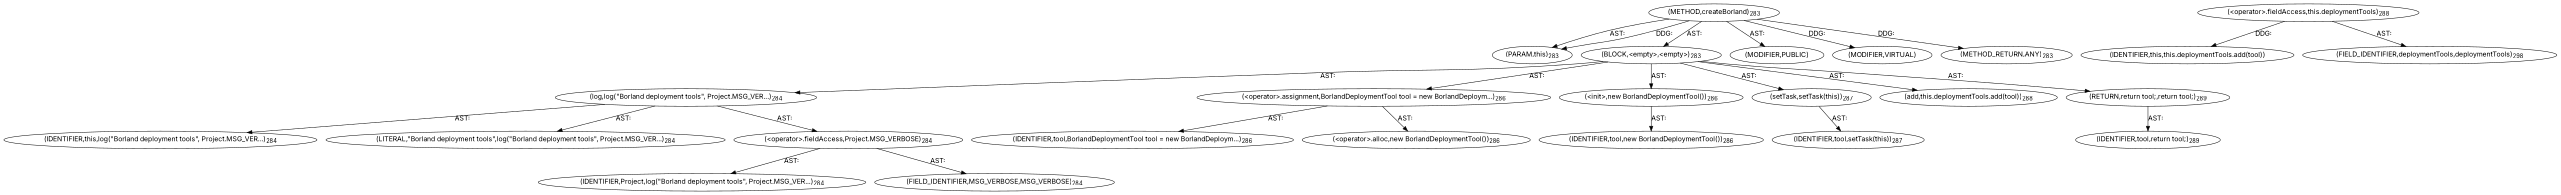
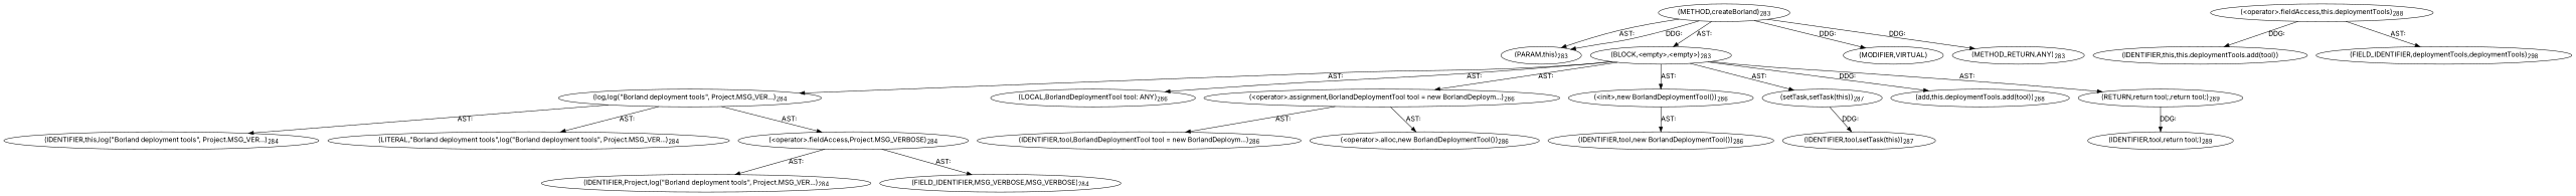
  digraph {
    fontname=Inter
    node [fontname=Inter]
    edge [fontname=Inter]
    n1 [label=<(METHOD,createBorland)<SUB>283</SUB>>]
    n2 [label=<(PARAM,this)<SUB>283</SUB>>]
    n3 [label=<(BLOCK,&lt;empty&gt;,&lt;empty&gt;)<SUB>283</SUB>>]
-   n4 [label=<(MODIFIER,PUBLIC)>]
    n5 [label=<(MODIFIER,VIRTUAL)>]
    n6 [label=<(METHOD_RETURN,ANY)<SUB>283</SUB>>]
    n7 [label=<(log,log(&quot;Borland deployment tools&quot;, Project.MSG_VER...)<SUB>284</SUB>>]
+   n8 [label=<(LOCAL,BorlandDeploymentTool tool: ANY)<SUB>286</SUB>>]
    n9 [label=<(&lt;operator&gt;.assignment,BorlandDeploymentTool tool = new BorlandDeploym...)<SUB>286</SUB>>]
    n10 [label=<(&lt;init&gt;,new BorlandDeploymentTool())<SUB>286</SUB>>]
    n11 [label=<(setTask,setTask(this))<SUB>287</SUB>>]
    n12 [label=<(add,this.deploymentTools.add(tool))<SUB>288</SUB>>]
    n13 [label=<(RETURN,return tool;,return tool;)<SUB>289</SUB>>]
    n14 [label=<(IDENTIFIER,this,log(&quot;Borland deployment tools&quot;, Project.MSG_VER...)<SUB>284</SUB>>]
    n15 [label=<(LITERAL,&quot;Borland deployment tools&quot;,log(&quot;Borland deployment tools&quot;, Project.MSG_VER...)<SUB>284</SUB>>]
    n16 [label=<(&lt;operator&gt;.fieldAccess,Project.MSG_VERBOSE)<SUB>284</SUB>>]
    n17 [label=<(IDENTIFIER,tool,BorlandDeploymentTool tool = new BorlandDeploym...)<SUB>286</SUB>>]
    n18 [label=<(&lt;operator&gt;.alloc,new BorlandDeploymentTool())<SUB>286</SUB>>]
    n19 [label=<(IDENTIFIER,tool,new BorlandDeploymentTool())<SUB>286</SUB>>]
    n20 [label=<(IDENTIFIER,tool,setTask(this))<SUB>287</SUB>>]
    n21 [label=<(IDENTIFIER,tool,return tool;)<SUB>289</SUB>>]
    n22 [label=<(IDENTIFIER,Project,log(&quot;Borland deployment tools&quot;, Project.MSG_VER...)<SUB>284</SUB>>]
    n23 [label=<(FIELD_IDENTIFIER,MSG_VERBOSE,MSG_VERBOSE)<SUB>284</SUB>>]
    n24 [label=<(&lt;operator&gt;.fieldAccess,this.deploymentTools)<SUB>288</SUB>>]
    n25 [label=<(IDENTIFIER,this,this.deploymentTools.add(tool))>]
    n26 [label=<(FIELD_IDENTIFIER,deploymentTools,deploymentTools)<SUB>298</SUB>>]
    n1 -> n2 [label="AST: "]
    n1 -> n2 [label="DDG: "]
    n1 -> n3 [label="AST: "]
-   n1 -> n4 [label="AST: "]
    n1 -> n5 [label="DDG: "]
    n1 -> n6 [label="DDG: "]
    n3 -> n7 [label="AST: "]
+   n3 -> n8 [label="AST: "]
    n3 -> n9 [label="AST: "]
    n3 -> n10 [label="AST: "]
    n3 -> n11 [label="AST: "]
-   n3 -> n12 [label="AST: "]
+   n3 -> n12 [label="DDG: "]
    n3 -> n13 [label="AST: "]
    n7 -> n14 [label="AST: "]
    n7 -> n15 [label="AST: "]
    n7 -> n16 [label="AST: "]
    n9 -> n17 [label="AST: "]
    n9 -> n18 [label="AST: "]
    n10 -> n19 [label="AST: "]
-   n11 -> n20 [label="AST: "]
-   n13 -> n21 [label="AST: "]
+   n11 -> n20 [label="DDG: "]
+   n13 -> n21 [label="DDG: "]
    n16 -> n22 [label="AST: "]
    n16 -> n23 [label="AST: "]
    n24 -> n25 [label="DDG: "]
    n24 -> n26 [label="AST: "]
  }
